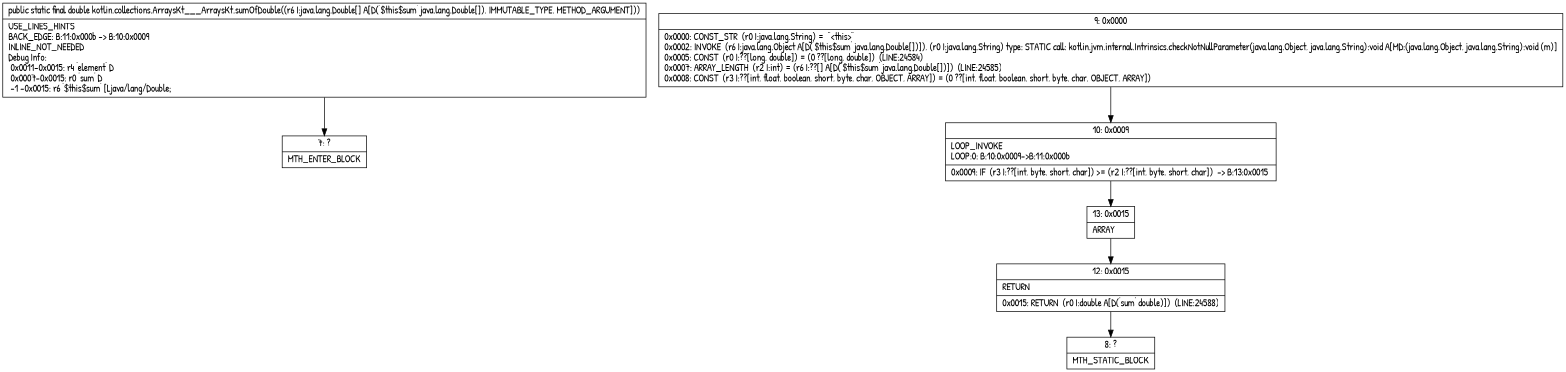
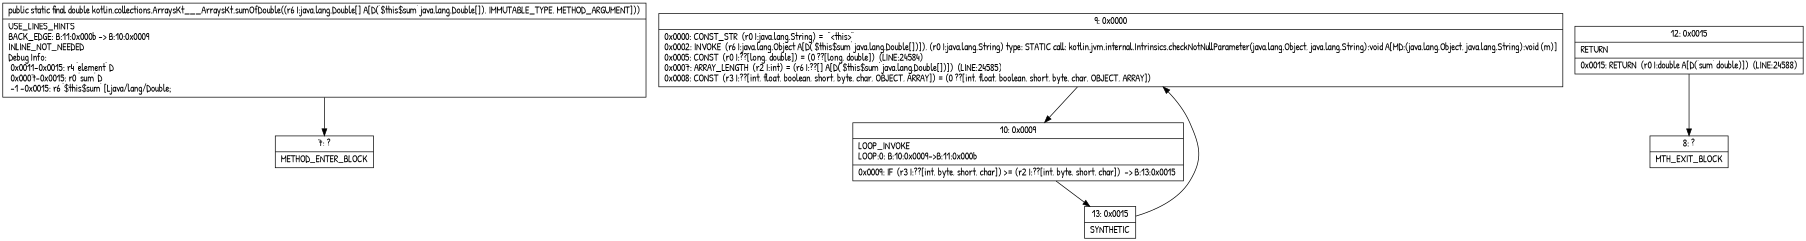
  digraph {
    fontname="Patrick Hand"
    node [fontname="Patrick Hand" shape=record]
    edge [fontname="Patrick Hand"]
-   n1 [label="{7\:\ ?|MTH_ENTER_BLOCK\l}"]
+   n1 [label="{7\:\ ?|METHOD_ENTER_BLOCK\l}"]
    n2 [label="{9\:\ 0x0000|0x0000: CONST_STR  (r0 I:java.lang.String) =  \"\<this\>\" \l0x0002: INVOKE  (r6 I:java.lang.Object A[D('$this$sum' java.lang.Double[])]), (r0 I:java.lang.String) type: STATIC call: kotlin.jvm.internal.Intrinsics.checkNotNullParameter(java.lang.Object, java.lang.String):void A[MD:(java.lang.Object, java.lang.String):void (m)]\l0x0005: CONST  (r0 I:??[long, double]) = (0 ??[long, double])  (LINE:24584)\l0x0007: ARRAY_LENGTH  (r2 I:int) = (r6 I:??[] A[D('$this$sum' java.lang.Double[])])  (LINE:24585)\l0x0008: CONST  (r3 I:??[int, float, boolean, short, byte, char, OBJECT, ARRAY]) = (0 ??[int, float, boolean, short, byte, char, OBJECT, ARRAY]) \l}"]
    n3 [label="{10\:\ 0x0009|LOOP_INVOKE\lLOOP:0: B:10:0x0009\-\>B:11:0x000b\l|0x0009: IF  (r3 I:??[int, byte, short, char]) \>= (r2 I:??[int, byte, short, char])  \-\> B:13:0x0015 \l}"]
-   n4 [label="{13\:\ 0x0015|ARRAY\l}"]
+   n4 [label="{13\:\ 0x0015|SYNTHETIC\l}"]
    n5 [label="{12\:\ 0x0015|RETURN\l|0x0015: RETURN  (r0 I:double A[D('sum' double)])  (LINE:24588)\l}"]
-   n6 [label="{8\:\ ?|MTH_STATIC_BLOCK\l}"]
+   n6 [label="{8\:\ ?|MTH_EXIT_BLOCK\l}"]
    n7 [label="{public static final double kotlin.collections.ArraysKt___ArraysKt.sumOfDouble((r6 I:java.lang.Double[] A[D('$this$sum' java.lang.Double[]), IMMUTABLE_TYPE, METHOD_ARGUMENT]))  | USE_LINES_HINTS\lBACK_EDGE: B:11:0x000b \-\> B:10:0x0009\lINLINE_NOT_NEEDED\lDebug Info:\l  0x0011\-0x0015: r4 'element' D\l  0x0007\-0x0015: r0 'sum' D\l  \-1 \-0x0015: r6 '$this$sum' [Ljava\/lang\/Double;\l}"]
    n2 -> n3
    n3 -> n4
-   n4 -> n5
+   n4 -> n2
    n5 -> n6
    n7 -> n1
  }
